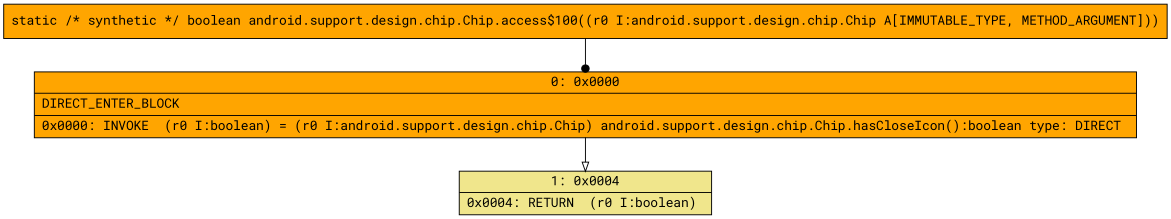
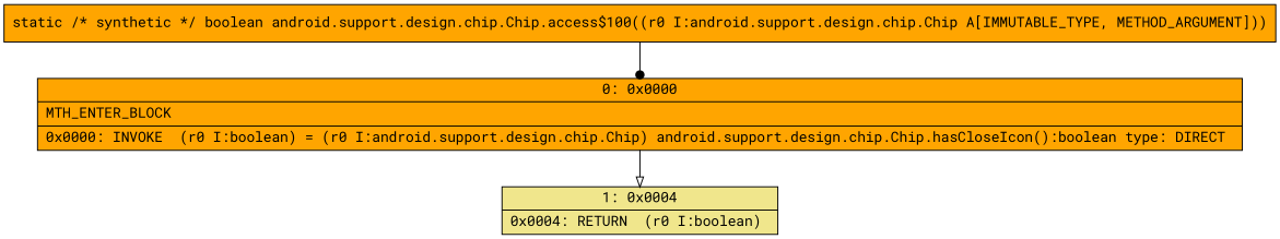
  digraph {
    fontname="Roboto Mono"
    node [shape=record style=filled fillcolor=orange fontname="Roboto Mono"]
    edge [fontname="Roboto Mono"]
-   n1 [label="{0\:\ 0x0000|DIRECT_ENTER_BLOCK\l|0x0000: INVOKE  (r0 I:boolean) = (r0 I:android.support.design.chip.Chip) android.support.design.chip.Chip.hasCloseIcon():boolean type: DIRECT \l}"]
+   n1 [label="{0\:\ 0x0000|MTH_ENTER_BLOCK\l|0x0000: INVOKE  (r0 I:boolean) = (r0 I:android.support.design.chip.Chip) android.support.design.chip.Chip.hasCloseIcon():boolean type: DIRECT \l}"]
    n2 [label="{1\:\ 0x0004|0x0004: RETURN  (r0 I:boolean) \l}" fillcolor=khaki]
    n3 [label="{static \/* synthetic *\/ boolean android.support.design.chip.Chip.access$100((r0 I:android.support.design.chip.Chip A[IMMUTABLE_TYPE, METHOD_ARGUMENT])) }"]
    n1 -> n2 [arrowhead=onormal]
    n3 -> n1 [arrowhead=dot]
  }
